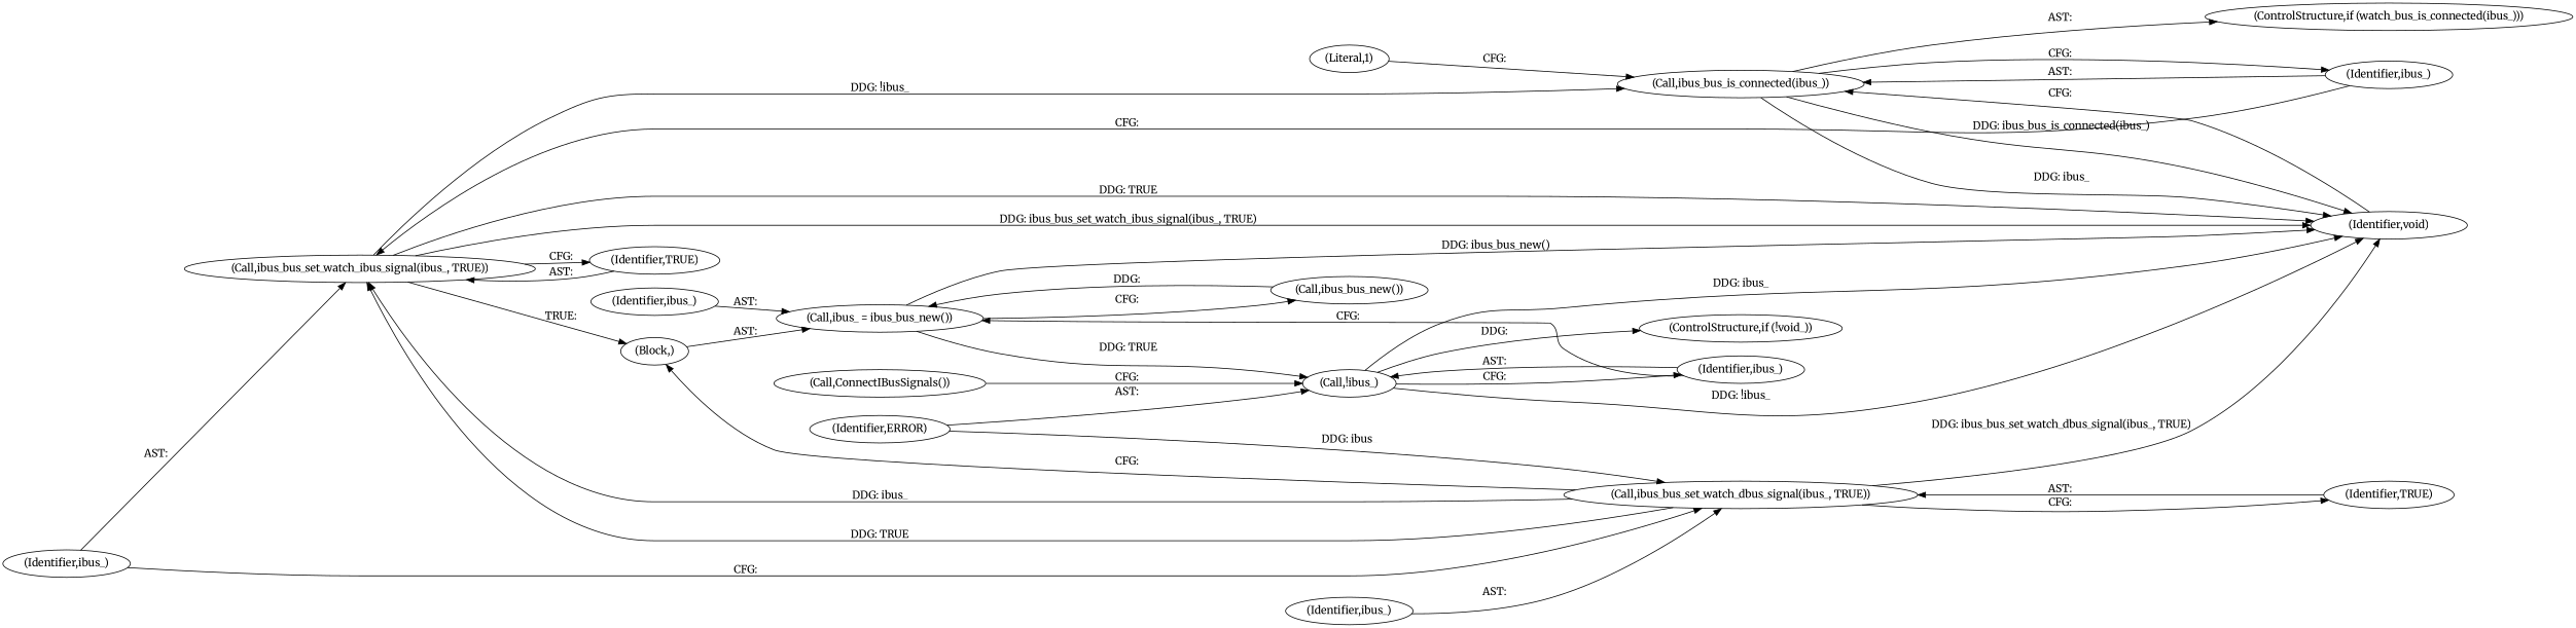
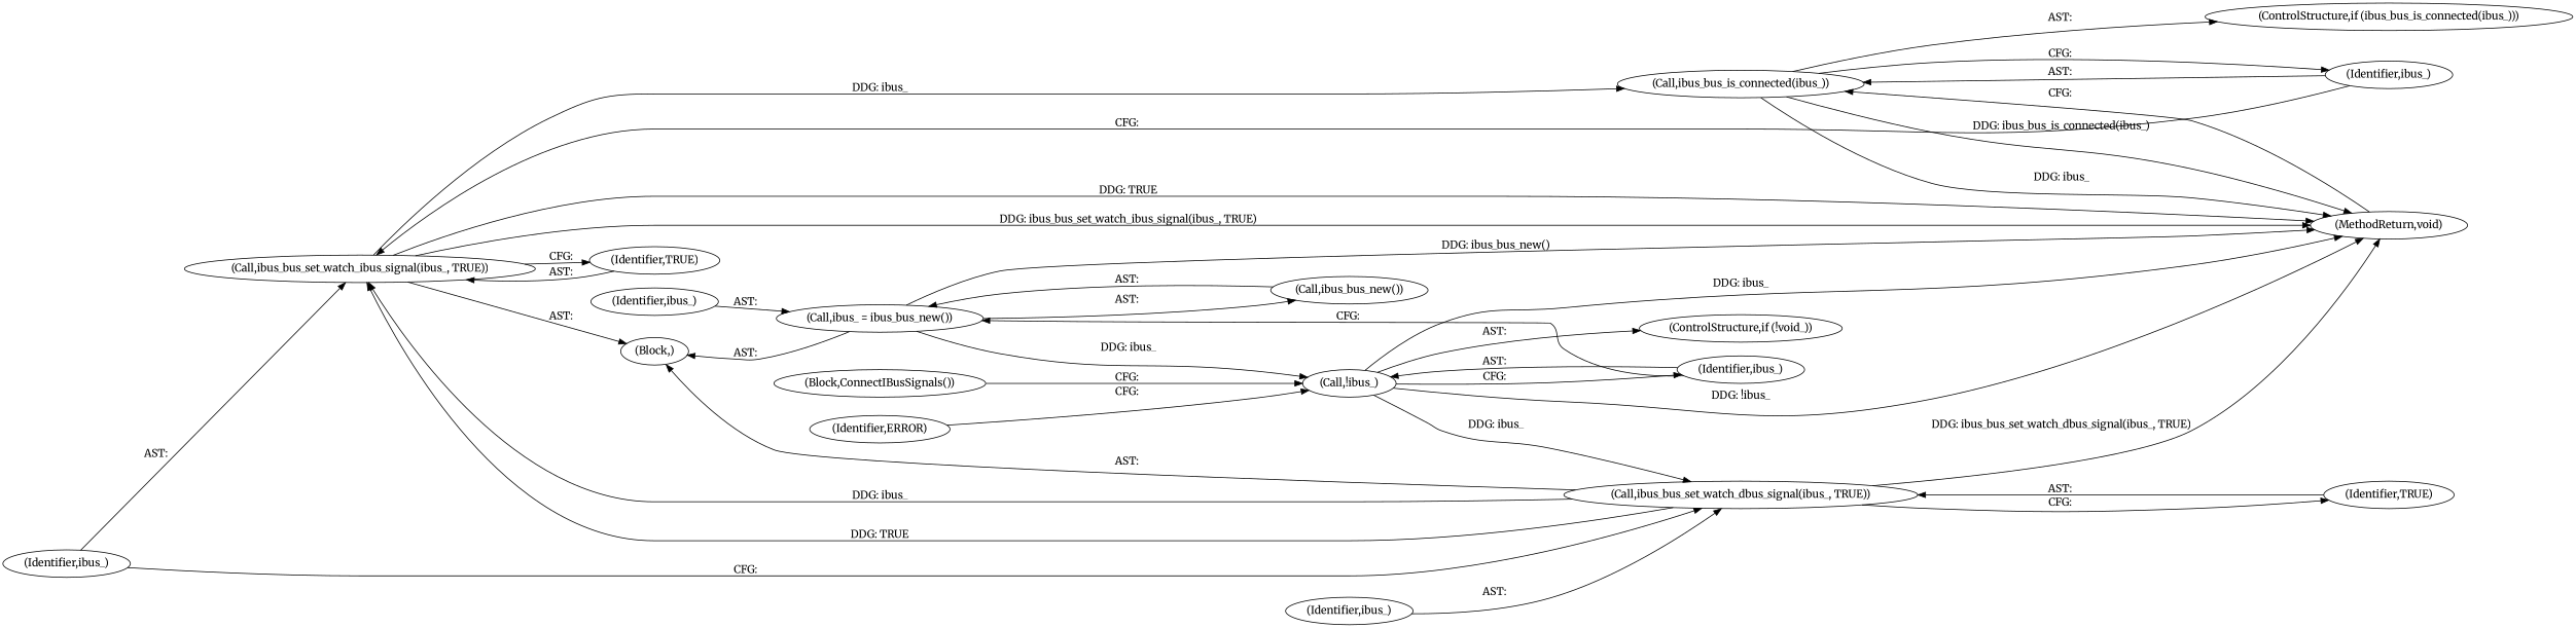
  digraph {
    fontname=Merriweather
    rankdir=LR
    node [fontname=Merriweather]
    edge [fontname=Merriweather]
    n1 [label="(Call,ibus_bus_set_watch_ibus_signal(ibus_, TRUE))"]
    n2 [label="(Call,ibus_bus_is_connected(ibus_))"]
-   n3 [label="(Identifier,void)"]
+   n3 [label="(MethodReturn,void)"]
    n4 [label="(Block,)"]
    n5 [label="(Identifier,TRUE)"]
-   n6 [label="(ControlStructure,if (watch_bus_is_connected(ibus_)))"]
+   n6 [label="(ControlStructure,if (ibus_bus_is_connected(ibus_)))"]
    n7 [label="(Identifier,ibus_)"]
    n8 [label="(Call,ibus_bus_set_watch_dbus_signal(ibus_, TRUE))"]
    n9 [label="(Identifier,TRUE)"]
    n10 [label="(Call,!ibus_)"]
    n11 [label="(ControlStructure,if (!void_))"]
    n12 [label="(Identifier,ibus_)"]
    n13 [label="(Call,ibus_ = ibus_bus_new())"]
    n14 [label="(Call,ibus_bus_new())"]
-   n15 [label="(Call,ConnectIBusSignals())"]
+   n15 [label="(Block,ConnectIBusSignals())"]
    n16 [label="(Identifier,ibus_)"]
    n17 [label="(Identifier,ibus_)"]
    n18 [label="(Identifier,ERROR)"]
    n19 [label="(Identifier,ibus_)"]
-   n20 [label="(Literal,1)"]
-   n1 -> n2 [label="DDG: !ibus_"]
+   n1 -> n2 [label="DDG: ibus_"]
    n1 -> n3 [label="DDG: TRUE"]
    n1 -> n3 [label="DDG: ibus_bus_set_watch_ibus_signal(ibus_, TRUE)"]
-   n1 -> n4 [label="TRUE: "]
+   n1 -> n4 [label="AST: "]
    n1 -> n5 [label="CFG: "]
    n2 -> n3 [label="DDG: ibus_bus_is_connected(ibus_)"]
    n2 -> n3 [label="DDG: ibus_"]
    n2 -> n6 [label="AST: "]
    n2 -> n7 [label="CFG: "]
    n3 -> n2 [label="CFG: "]
    n5 -> n1 [label="AST: "]
    n7 -> n1 [label="CFG: "]
    n7 -> n2 [label="AST: "]
    n8 -> n1 [label="DDG: ibus_"]
    n8 -> n1 [label="DDG: TRUE"]
    n8 -> n3 [label="DDG: ibus_bus_set_watch_dbus_signal(ibus_, TRUE)"]
-   n8 -> n4 [label="CFG: "]
+   n8 -> n4 [label="AST: "]
    n8 -> n9 [label="CFG: "]
    n9 -> n8 [label="AST: "]
    n10 -> n3 [label="DDG: ibus_"]
    n10 -> n3 [label="DDG: !ibus_"]
-   n18 -> n8 [label="DDG: ibus_"]
-   n10 -> n11 [label="DDG: "]
+   n10 -> n8 [label="DDG: ibus_"]
+   n10 -> n11 [label="AST: "]
    n10 -> n12 [label="CFG: "]
    n12 -> n10 [label="AST: "]
    n12 -> n13 [label="CFG: "]
    n13 -> n3 [label="DDG: ibus_bus_new()"]
-   n4 -> n13 [label="AST: "]
-   n13 -> n10 [label="DDG: TRUE"]
-   n13 -> n14 [label="CFG: "]
-   n14 -> n13 [label="DDG: "]
+   n13 -> n4 [label="AST: "]
+   n13 -> n10 [label="DDG: ibus_"]
+   n13 -> n14 [label="AST: "]
+   n14 -> n13 [label="AST: "]
    n15 -> n10 [label="CFG: "]
    n16 -> n13 [label="AST: "]
    n17 -> n8 [label="AST: "]
-   n18 -> n10 [label="AST: "]
+   n18 -> n10 [label="CFG: "]
    n19 -> n1 [label="AST: "]
    n19 -> n8 [label="CFG: "]
-   n20 -> n2 [label="CFG: "]
  }
